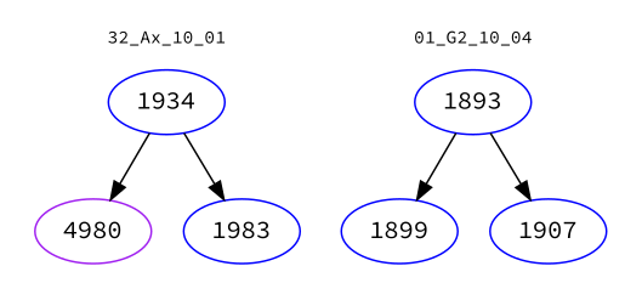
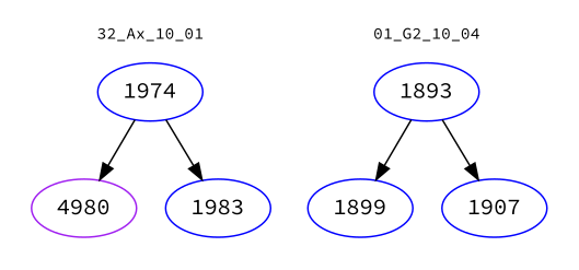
  digraph {
    fontname="Source Code Pro"
    node [color=blue fontname="Source Code Pro"]
    edge [color=black fontname="Source Code Pro"]
-   n1 [label=1934]
+   n1 [label=1974]
    n2 [color=purple label=4980]
    n3 [label=1983]
    n4 [label=1893]
    n5 [label=1899]
    n6 [label=1907]
    subgraph cluster_1 {
      color=white
      fontsize=10
      label="32_Ax_10_01"
      n1
      n2
      n3
    }
    subgraph cluster_2 {
      color=white
      fontsize=10
      label="01_G2_10_04"
      n4
      n5
      n6
    }
    n1 -> n2
    n1 -> n3
    n4 -> n5
    n4 -> n6
  }
